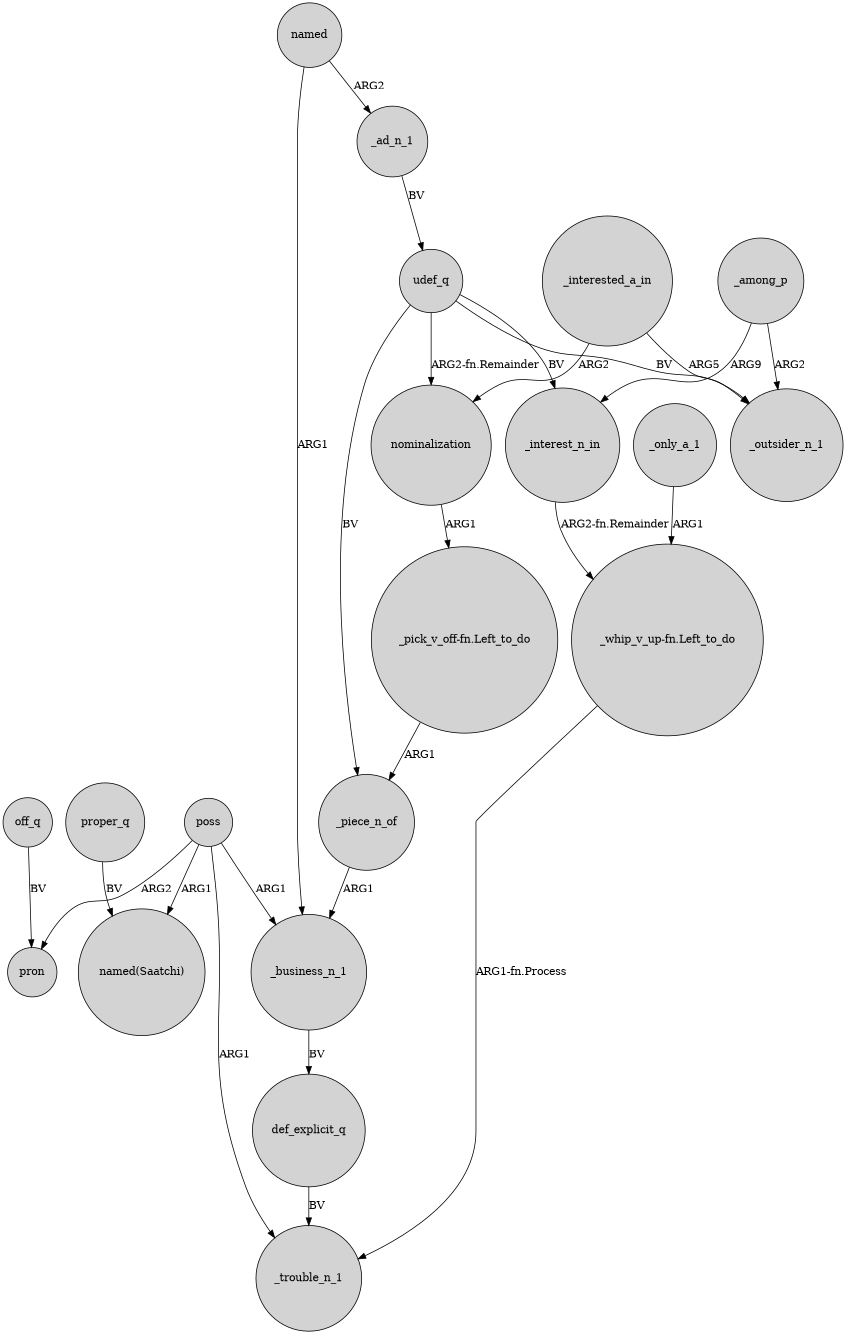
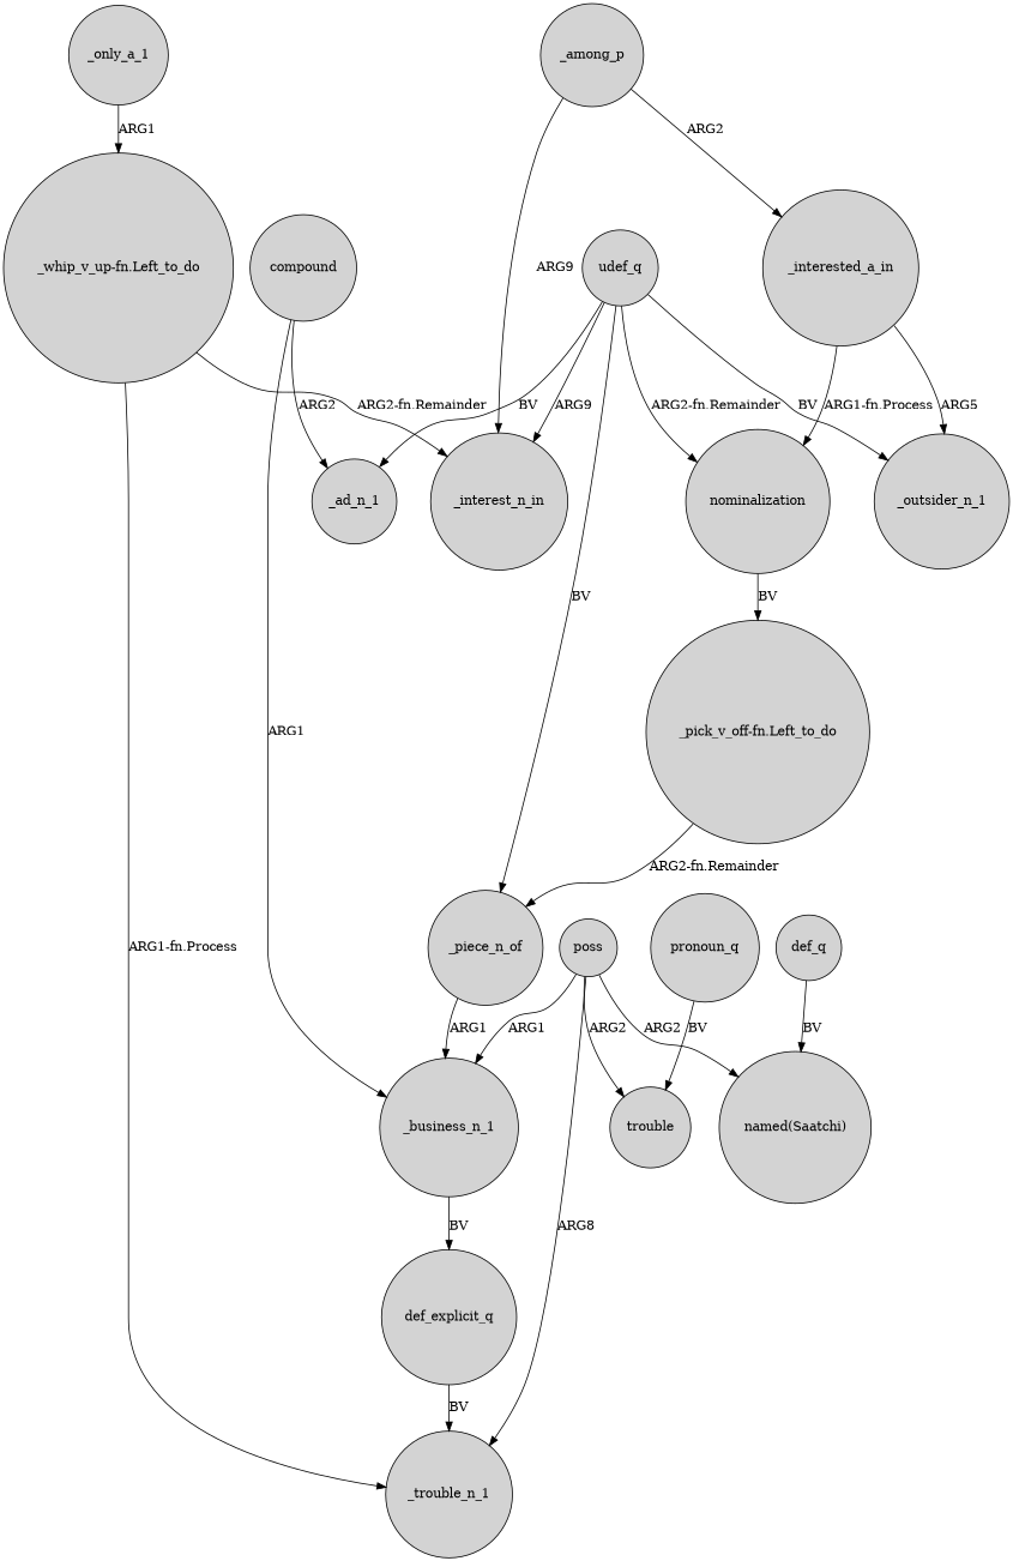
  digraph {
    node [shape=circle style=filled]
    def_explicit_q
    _trouble_n_1
    _business_n_1
    "_whip_v_up-fn.Left_to_do"
    _interest_n_in
    poss
-   pron
+   pron [label=trouble]
    "named(Saatchi)"
    _interested_a_in
    nominalization
    _outsider_n_1
    "_pick_v_off-fn.Left_to_do"
    _piece_n_of
    udef_q
    _ad_n_1
    _among_p
-   pronoun_q [label=off_q]
-   compound [label=named]
-   proper_q
+   pronoun_q
+   compound
+   proper_q [label=def_q]
    _only_a_1
    def_explicit_q -> _trouble_n_1 [label=BV]
    _business_n_1 -> def_explicit_q [label=BV]
    "_whip_v_up-fn.Left_to_do" -> _trouble_n_1 [label="ARG1-fn.Process"]
-   _interest_n_in -> "_whip_v_up-fn.Left_to_do" [label="ARG2-fn.Remainder"]
-   poss -> _trouble_n_1 [label=ARG1]
+   "_whip_v_up-fn.Left_to_do" -> _interest_n_in [label="ARG2-fn.Remainder"]
+   poss -> _trouble_n_1 [label=ARG8]
    poss -> _business_n_1 [label=ARG1]
    poss -> pron [label=ARG2]
-   poss -> "named(Saatchi)" [label=ARG1]
-   _interested_a_in -> nominalization [label=ARG2]
+   poss -> "named(Saatchi)" [label=ARG2]
+   _interested_a_in -> nominalization [label="ARG1-fn.Process"]
    _interested_a_in -> _outsider_n_1 [label=ARG5]
-   nominalization -> "_pick_v_off-fn.Left_to_do" [label=ARG1]
-   "_pick_v_off-fn.Left_to_do" -> _piece_n_of [label=ARG1]
+   nominalization -> "_pick_v_off-fn.Left_to_do" [label=BV]
+   "_pick_v_off-fn.Left_to_do" -> _piece_n_of [label="ARG2-fn.Remainder"]
    _piece_n_of -> _business_n_1 [label=ARG1]
-   udef_q -> _interest_n_in [label=BV]
+   udef_q -> _interest_n_in [label=ARG9]
    udef_q -> nominalization [label="ARG2-fn.Remainder"]
    udef_q -> _outsider_n_1 [label=BV]
    udef_q -> _piece_n_of [label=BV]
-   _ad_n_1 -> udef_q [label=BV]
+   udef_q -> _ad_n_1 [label=BV]
    _among_p -> _interest_n_in [label=ARG9]
-   _among_p -> _outsider_n_1 [label=ARG2]
+   _among_p -> _interested_a_in [label=ARG2]
    pronoun_q -> pron [label=BV]
    compound -> _business_n_1 [label=ARG1]
    compound -> _ad_n_1 [label=ARG2]
    proper_q -> "named(Saatchi)" [label=BV]
    _only_a_1 -> "_whip_v_up-fn.Left_to_do" [label=ARG1]
  }
